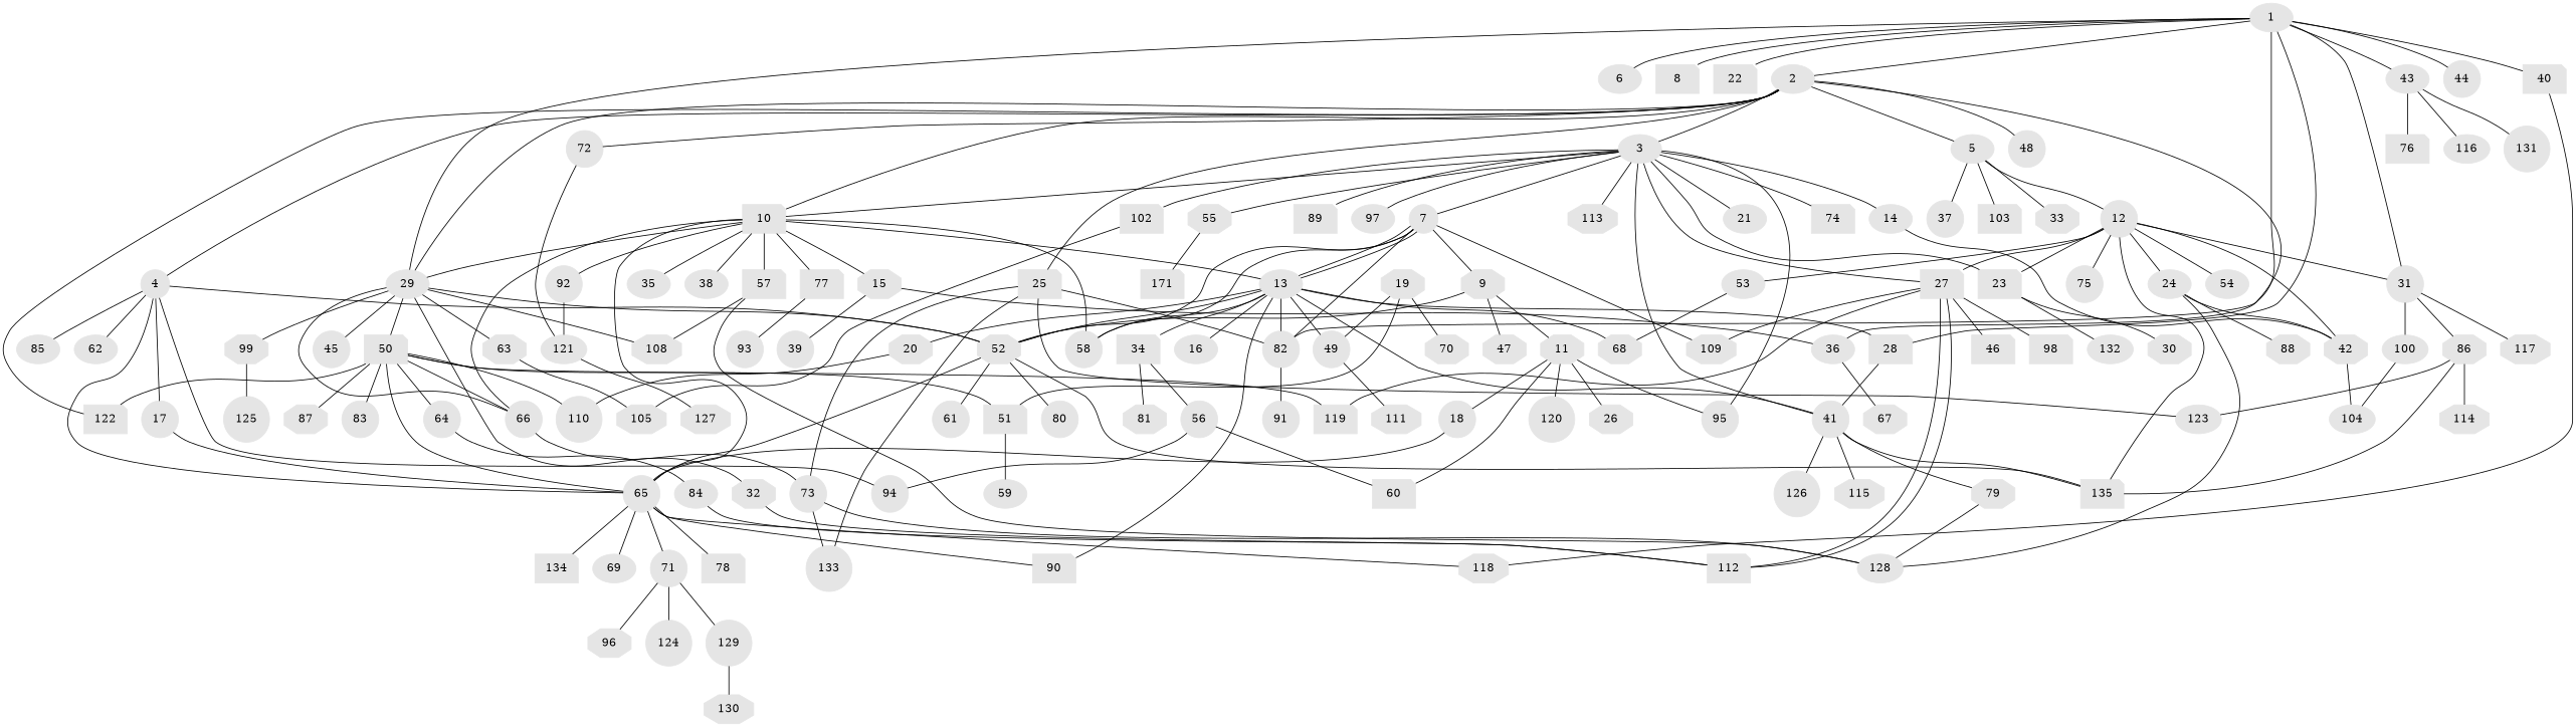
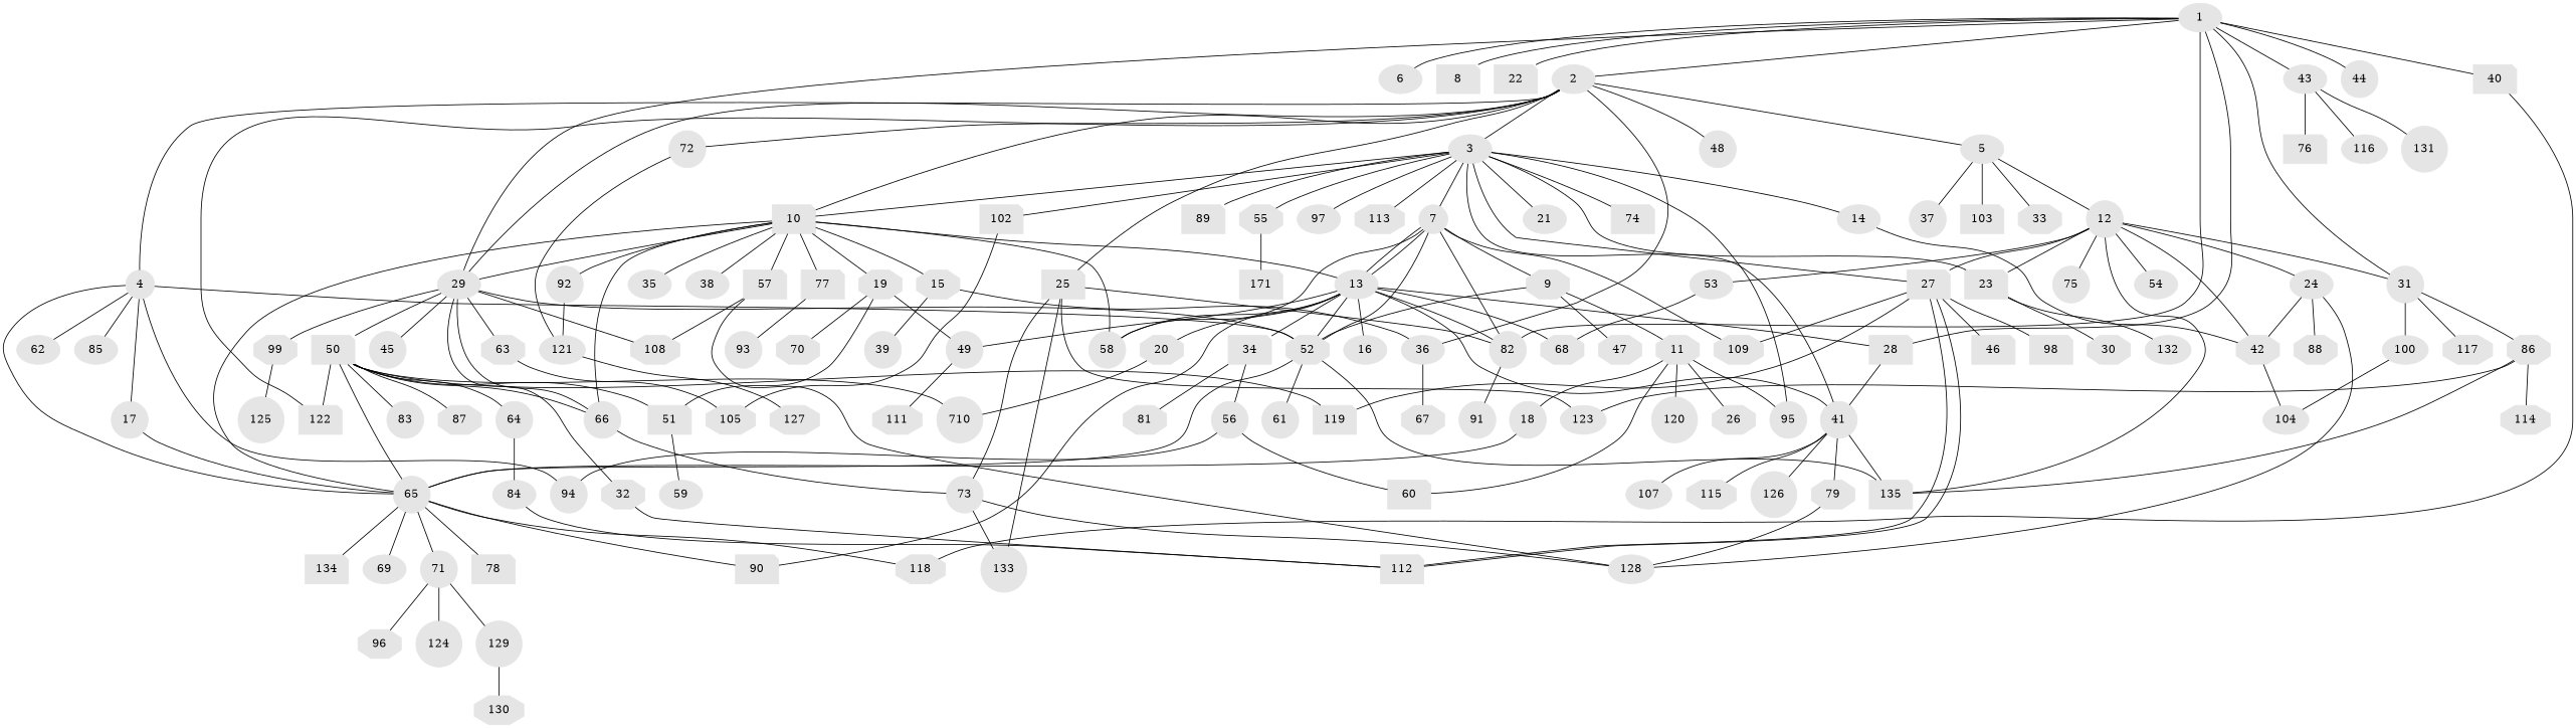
  graph {
    node [color=gray90 shape=circle style=filled]
    1 [shape=ellipse]
    2 [shape=ellipse]
    6 [shape=ellipse]
    8 [shape=note]
    22 [shape=note]
    28 [shape=note]
    29 [shape=ellipse]
    31
    40 [shape=note]
    43 [shape=ellipse]
    44
    82
    3 [shape=ellipse]
    4
    5 [shape=ellipse]
    10 [shape=note]
    25 [shape=note]
    36 [shape=ellipse]
    48
    72
    122 [shape=note]
    41
    52 [shape=octagon]
    66
    32 [shape=octagon]
    45
    50 [shape=note]
    63 [shape=octagon]
    99 [shape=octagon]
    108 [shape=octagon]
    86 [shape=octagon]
    100 [shape=ellipse]
    117 [shape=octagon]
    118 [shape=octagon]
    76 [shape=note]
    116 [shape=ellipse]
    131
    91
    7
    14 [shape=ellipse]
    21 [shape=ellipse]
    23 [shape=note]
    27 [shape=note]
    55 [shape=octagon]
    74 [shape=note]
    89 [shape=note]
    95
    97 [shape=ellipse]
    102 [shape=note]
    113 [shape=octagon]
    17
    62 [shape=ellipse]
    65
    85 [shape=ellipse]
    94
    12
    33 [shape=octagon]
    37
    103 [shape=note]
    13 [shape=ellipse]
    58
    15 [shape=octagon]
    19 [shape=octagon]
    35 [shape=ellipse]
    38 [shape=ellipse]
    57 [shape=note]
    77 [shape=note]
    92
    73
    123 [shape=ellipse]
    133
    67 [shape=octagon]
    121 [shape=ellipse]
    9 [shape=octagon]
    109 [shape=octagon]
    42 [shape=octagon]
    30 [shape=octagon]
    132 [shape=ellipse]
    46 [shape=note]
    98 [shape=note]
    112 [shape=note]
    119 [shape=note]
    135 [shape=note]
    79 [shape=octagon]
+   107 [shape=ellipse]
    115 [shape=octagon]
    126
    n88 [label=171 shape=note]
    105 [shape=octagon]
    61
-   80
    90 [shape=note]
    69 [shape=ellipse]
    71
    78 [shape=note]
    134 [shape=note]
    24 [shape=ellipse]
    53 [shape=ellipse]
    54 [shape=ellipse]
    75
    11 [shape=octagon]
    47 [shape=octagon]
    16 [shape=ellipse]
    20 [shape=octagon]
    34 [shape=note]
    49
    68 [shape=octagon]
    18
    26 [shape=octagon]
    60 [shape=note]
    120
    39
    51 [shape=note]
    70 [shape=octagon]
    128 [shape=ellipse]
    93
    88 [shape=octagon]
-   110
+   110 [label=710]
    56
    81 [shape=octagon]
    111 [shape=octagon]
    104 [shape=ellipse]
    59 [shape=ellipse]
    64
    83
    87 [shape=octagon]
    125
    114 [shape=octagon]
    84 [shape=ellipse]
    96 [shape=octagon]
    124
    129
    130 [shape=octagon]
    127 [shape=octagon]
    1 -- 2
    1 -- 6
    1 -- 8
    1 -- 22
    1 -- 28
    1 -- 29
    1 -- 31
    1 -- 40
    1 -- 43
    1 -- 44
    1 -- 82
    2 -- 29
    2 -- 3
    2 -- 4
    2 -- 5
    2 -- 10
    2 -- 25
    2 -- 36
    2 -- 48
    2 -- 72
    2 -- 122
    28 -- 41
    29 -- 52
    29 -- 66
    29 -- 32
    29 -- 45
    29 -- 50
    29 -- 63
    29 -- 99
    29 -- 108
    31 -- 86
    31 -- 100
    31 -- 117
    40 -- 118
    43 -- 76
    43 -- 116
    43 -- 131
    82 -- 91
    3 -- 10
    3 -- 41
    3 -- 7
    3 -- 14
    3 -- 21
    3 -- 23
    3 -- 27
    3 -- 55
    3 -- 74
    3 -- 89
    3 -- 95
    3 -- 97
    3 -- 102
    3 -- 113
    4 -- 52
    4 -- 17
    4 -- 62
    4 -- 65
    4 -- 85
    4 -- 94
    5 -- 12
    5 -- 33
    5 -- 37
    5 -- 103
    10 -- 29
    10 -- 66
    10 -- 65
    10 -- 13
    10 -- 58
    10 -- 15
+   10 -- 19
    10 -- 35
    10 -- 38
    10 -- 57
    10 -- 77
    10 -- 92
    25 -- 82
    25 -- 73
    25 -- 123
    25 -- 133
    36 -- 67
    72 -- 121
    41 -- 135
    41 -- 79
+   41 -- 107
    41 -- 115
    41 -- 126
    52 -- 65
    52 -- 135
    52 -- 61
-   52 -- 80
    66 -- 73
    32 -- 112
    50 -- 122
    50 -- 66
    50 -- 65
    50 -- 119
    50 -- 51
    50 -- 110
    50 -- 64
    50 -- 83
    50 -- 87
    63 -- 105
    99 -- 125
    86 -- 123
    86 -- 135
    86 -- 114
    100 -- 104
    7 -- 82
    7 -- 52
    7 -- 13
    7 -- 13
    7 -- 58
    7 -- 9
    7 -- 109
    14 -- 42
    23 -- 30
    23 -- 132
    27 -- 109
    27 -- 46
    27 -- 98
    27 -- 112
    27 -- 112
    27 -- 119
    55 -- n88
    102 -- 105
    17 -- 65
    65 -- 118
    65 -- 90
    65 -- 69
    65 -- 71
    65 -- 78
    65 -- 134
    12 -- 31
    12 -- 23
    12 -- 27
    12 -- 42
    12 -- 135
    12 -- 24
    12 -- 53
    12 -- 54
    12 -- 75
    13 -- 28
    13 -- 82
    13 -- 41
    13 -- 52
    13 -- 58
    13 -- 90
    13 -- 16
    13 -- 20
    13 -- 34
    13 -- 49
    13 -- 68
    15 -- 36
    15 -- 39
    19 -- 49
    19 -- 51
    19 -- 70
    57 -- 108
    57 -- 128
    77 -- 93
    92 -- 121
    73 -- 133
    73 -- 128
    121 -- 127
    9 -- 52
    9 -- 11
    9 -- 47
    42 -- 104
    79 -- 128
    71 -- 96
    71 -- 124
    71 -- 129
    24 -- 42
    24 -- 128
    24 -- 88
    53 -- 68
    11 -- 95
    11 -- 18
    11 -- 26
    11 -- 60
    11 -- 120
    20 -- 110
    34 -- 56
    34 -- 81
    49 -- 111
    18 -- 65
    51 -- 59
    56 -- 94
    56 -- 60
    64 -- 84
    84 -- 112
    129 -- 130
  }
